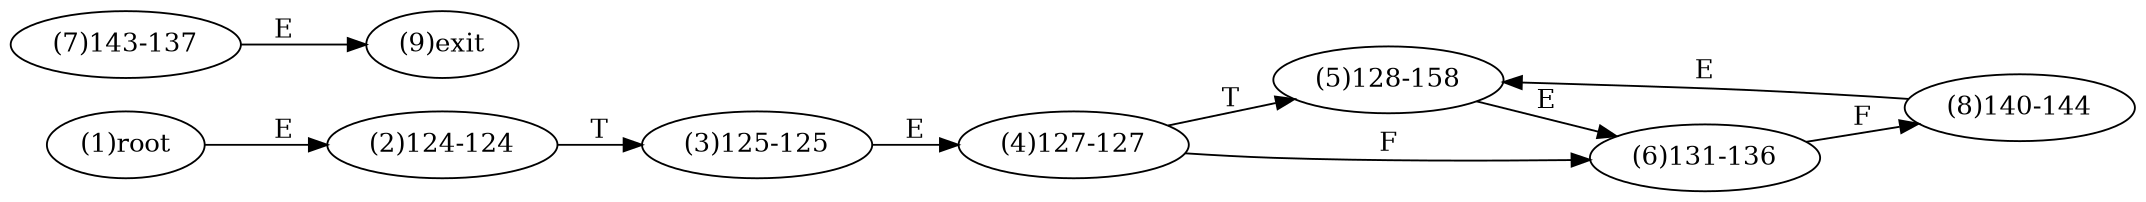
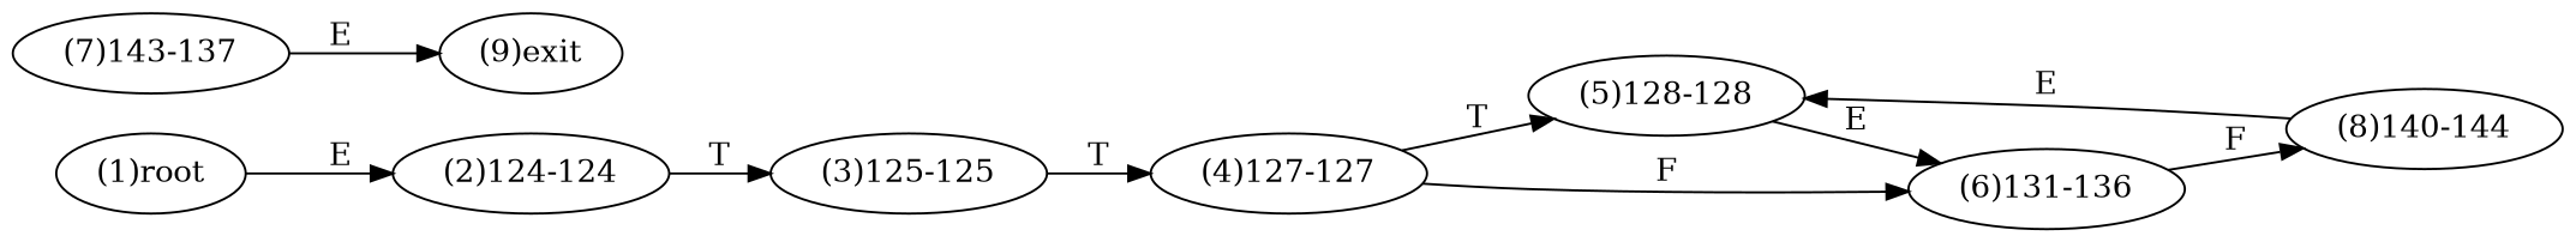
  digraph {
    rankdir=LR
    n1 [label="(1)root"]
    n2 [label="(2)124-124"]
    n3 [label="(3)125-125"]
    n4 [label="(4)127-127"]
-   n5 [label="(5)128-158"]
+   n5 [label="(5)128-128"]
    n6 [label="(6)131-136"]
    n7 [label="(8)140-144"]
    n8 [label="(7)143-137"]
    n9 [label="(9)exit"]
    n1 -> n2 [label=E]
    n2 -> n3 [label=T]
-   n3 -> n4 [label=E]
+   n3 -> n4 [label=T]
    n4 -> n5 [label=T]
    n4 -> n6 [label=F]
    n5 -> n6 [label=E]
    n6 -> n7 [label=F]
    n7 -> n5 [label=E]
    n8 -> n9 [label=E]
  }
